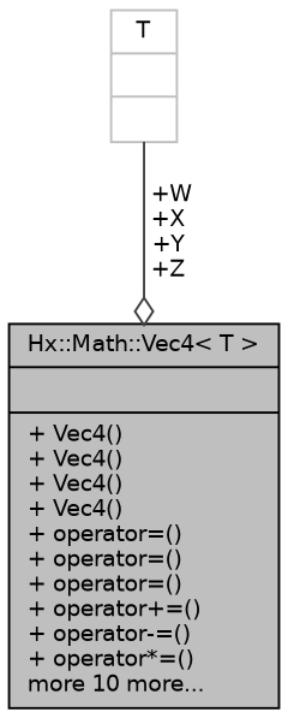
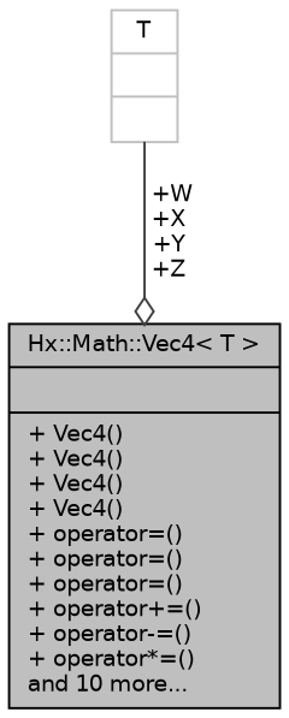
  digraph {
    node [fontname=Helvetica fontsize=10 shape=record style=filled]
-   n1 [color=black fillcolor=grey75 fontcolor=black height=0.2 label="{Hx::Math::Vec4\< T \>\n||+ Vec4()\l+ Vec4()\l+ Vec4()\l+ Vec4()\l+ operator=()\l+ operator=()\l+ operator=()\l+ operator+=()\l+ operator-=()\l+ operator*=()\lmore 10 more...\l}" width=0.4]
+   n1 [color=black fillcolor=grey75 fontcolor=black height=0.2 label="{Hx::Math::Vec4\< T \>\n||+ Vec4()\l+ Vec4()\l+ Vec4()\l+ Vec4()\l+ operator=()\l+ operator=()\l+ operator=()\l+ operator+=()\l+ operator-=()\l+ operator*=()\land 10 more...\l}" width=0.4]
    n2 [color=grey75 fillcolor=white height=0.2 label="{T\n||}" width=0.4]
    n2 -> n1 [arrowhead=odiamond color=grey25 fontname=Helvetica fontsize=10 label=" +W\n+X\n+Y\n+Z" labelfontname=Helvetica labelfontsize=10 style=solid]
  }
